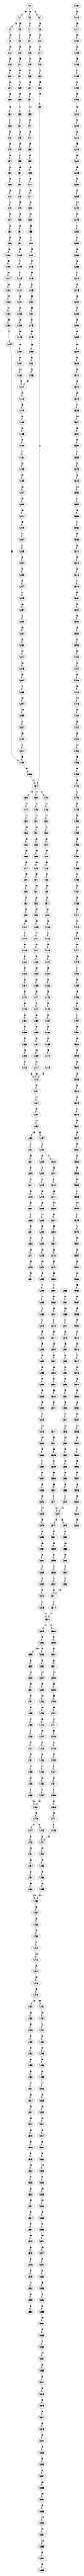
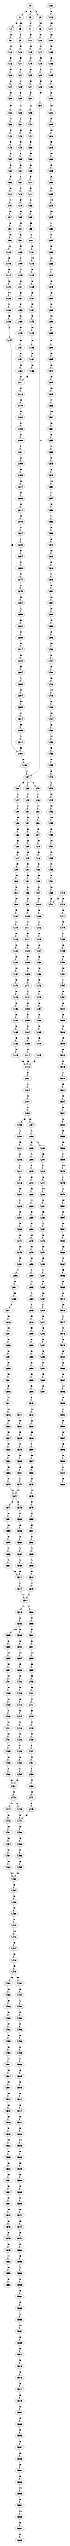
  strict digraph {
    S0
    S1
    S2
    S3
    S4
    S5
    S6
    S7
    S8
    S9
    S10
    S11
    S12
    S13
    S14
    S15
    S16
    S17
    S18
    S19
    S20
    S21
    S22
    S23
    S24
    S25
    S26
    S27
    S28
    S29
    S30
    S31
    S32
    S33
    S34
    S35
    S36
    S37
    S38
    S39
    S40
    S41
    S42
    S43
    S44
    S45
    S46
    S47
    S48
    S49
    S50
    S51
    S52
    S53
    S54
    S55
    S56
    S57
    S58
    S59
    S60
    S61
    S62
    S63
    S64
    S65
    S66
    S67
    S68
    S69
    S70
    S71
    S72
    S73
    S74
    S75
    S76
    S77
    S78
    S79
    S80
    S81
    S82
    S83
    S84
    S85
    S86
    S87
    S88
    S89
    S90
    S91
    S92
    S93
    S94
    S95
    S96
    S97
    S98
    S99
    S100
    S101
    S102
    S103
    S104
    S105
    S106
    S107
    S108
    S109
    S110
    S111
    S112
    S113
    S114
    S115
    S116
    S117
    S118
    S119
    S120
    S121
    S122
    S123
    S124
    S125
    S126
    S127
    S128
    S129
    S130
    S131
    S132
    S133
    S134
    S135
    S136
    S137
    S138
    S139
    S140
    S141
    S142
    S143
    S144
    S145
    S146
    S147
    S148
    S149
    S150
    S151
    S152
    S153
    S154
    S155
    S156
    S157
    S158
    S159
    S160
    S161
    S162
    S163
    S164
    S165
    S166
    S171
    S168
    S169
    S170
    S167
    S172
    S173
    S174
    S176
    S177
    S178
    S175
    S179
    S180
    S181
    S182
    S183
    S184
    S185
    S186
    S187
    S188
    S189
    S190
    S191
    S192
    S193
    S194
    S195
    S196
    S197
    S198
    S199
    S200
    S201
    S202
    S203
    S204
    S205
    S206
    S207
    S208
    S209
    S210
    S211
    S212
    S213
    S214
    S215
    S216
    S217
    S218
    S219
    S220
    S221
    S222
    S223
    S224
    S225
    S226
    S227
    S228
    S229
    S230
    S231
    S232
    S233
    S234
    S235
    S236
    S237
    S238
    S239
    S240
    S241
    S242
    S243
    S244
    S245
    S246
    S247
    S248
    S249
    S250
    S251
    S252
    S253
    S254
    S255
    S256
    S257
    S258
    S259
    S260
    S261
    S262
    S263
    S264
    S265
    S266
    S267
    S268
    S269
    S270
    S271
    S272
    S273
    S274
    S275
    S276
    S277
    S278
    S279
    S280
    S281
    S282
    S283
    S284
    S285
    S286
    S287
    n289 [label=S688]
    S289
    S290
    S291
    S292
    S293
    S294
    S295
    S296
    S297
    S298
    S299
    S300
    S301
    S302
    S303
    S304
    S305
    S306
    S307
    S308
    n310 [label=S709]
    S310
    S311
    S313
    S314
    S315
    S316
    S318
    S319
    S320
    S317
    S321
    S322
    S323
    S324
    S325
    S326
    S327
    S328
    S329
    S330
    S331
    S332
    S333
    S334
    S335
    S336
    S337
    S338
    S339
    S340
    S341
    S342
    S343
    S344
    S345
    S346
    S347
    S348
    S349
    S350
    S351
    S352
    S353
    S354
    S355
    S356
    S357
    S358
    S359
    S360
    S361
    S362
    S363
    S364
    S365
    S366
    S367
    S368
    S369
    S370
    S371
    S372
    S373
    S374
    S375
    S376
    S377
    S378
    S379
    S380
    S381
    S382
    S383
    S384
    S385
    S386
    S387
    S388
    S389
    S390
    S391
    S392
    S393
    S394
    S395
    S396
    S397
    S398
    S399
    S400
    S401
    S402
    S403
    S404
    S405
    S406
    S407
    S408
    S409
    S410
    S411
    S412
    S413
    S414
    S415
    S416
    S417
    S418
    S419
    S420
    S421
    S422
    S423
    S424
    S425
    S426
    S427
    S428
    S429
    S430
    S431
    S432
    S433
    S434
    S435
    S436
    S437
    S438
    S439
    S440
    S441
    S442
    S443
    S444
    S445
    S446
    S447
    S448
    S449
    S450
    S451
    S452
    S453
    S454
    S455
    S456
    S457
    S458
    S459
    S460
    S461
    S462
    S463
    S464
    S465
    S466
    S467
    S468
    S469
    S470
    S471
    S472
    S473
    S474
    S475
    S476
    S477
    S478
    S479
    S480
    S481
    S482
    S483
    S484
    S485
    S486
    S487
    S488
    S489
    S490
    S491
    S492
    S493
    S494
    S495
    S496
    S497
    S498
    S499
    S500
    S501
    S502
    S503
    S504
    S505
    S506
    S507
    S508
    S509
    S510
    S511
    S512
    S513
    S514
    S515
    S516
    S517
    S518
    S519
    S520
    S521
    S522
    S523
    S524
    S525
    S526
    S527
    S528
    S529
    S530
    S531
    S532
    S533
    S534
    S535
    S536
    S537
    S538
    S539
    S540
    S541
    S542
    S543
    S544
    S545
    S546
    S547
    S548
    S549
    S550
    S551
    S552
    S553
    S554
    S555
    S556
    S557
    S558
    S559
    S560
    S561
    S562
    S563
    S564
    S565
    S566
    S567
    S568
    S569
    S570
    S571
    S572
    S573
    S574
    S575
    S576
    S577
    S578
    S579
    S580
    S581
    S582
    S583
    S584
    S585
    S586
    S587
    S588
    S589
    S590
    S591
    S592
    S593
    S594
    S595
    S596
    S597
    S598
    S599
    S600
    S601
    S602
    S603
    S0 -> S1 [label=L]
    S0 -> S2 [label=S]
    S0 -> S3 [label=C]
    S1 -> S4 [label=L]
    S1 -> S5 [label=H]
    S2 -> S6 [label=K]
    S3 -> S7 [label=Y]
    S4 -> S8 [label=L]
    S5 -> S9 [label=I]
    S6 -> S10 [label=L]
    S7 -> S11 [label=R]
    S8 -> S12 [label=A]
    S9 -> S13 [label=R]
    S10 -> S14 [label=Y]
    S11 -> S15 [label=K]
    S12 -> S16 [label=R]
    S13 -> S17 [label=E]
    S14 -> S18 [label=H]
    S15 -> S19 [label=A]
    S16 -> S20 [label=R]
    S17 -> S21 [label=L]
    S18 -> S22 [label=S]
    S19 -> S23 [label=Y]
    S20 -> S24 [label=A]
    S21 -> S25 [label=S]
    S22 -> S26 [label=E]
    S23 -> S27 [label=E]
    S24 -> S28 [label=G]
    S25 -> S29 [label=P]
    S26 -> S30 [label=D]
    S27 -> S31 [label=T]
    S28 -> S32 [label=Q]
    S29 -> S33 [label=V]
    S30 -> S34 [label=V]
    S31 -> S35 [label=W]
    S32 -> S36 [label=V]
    S33 -> S37 [label=S]
    S34 -> S38 [label=L]
    S34 -> S39 [label=V]
    S34 -> S40 [label=I]
    S35 -> S41 [label=T]
    S36 -> S42 [label=L]
    S37 -> S43 [label=G]
    S38 -> S44 [label=V]
    S39 -> S45 [label=V]
    S40 -> S46 [label=V]
    S41 -> S47 [label=G]
    S42 -> S48 [label=P]
    S43 -> S49 [label=D]
    S44 -> S50 [label=V]
    S45 -> S51 [label=V]
    S46 -> S52 [label=V]
    S47 -> S53 [label=F]
    S48 -> S54 [label=L]
    S49 -> S55 [label=I]
    S50 -> S56 [label=Q]
    S51 -> S57 [label=A]
    S52 -> S58 [label=S]
    S53 -> S59 [label=K]
    S54 -> S60 [label=L]
    S55 -> S61 [label=R]
    S56 -> S62 [label=F]
    S57 -> S63 [label=F]
    S58 -> S64 [label=F]
    S59 -> S65 [label=Q]
    S60 -> S66 [label=L]
    S61 -> S67 [label=I]
    S62 -> S68 [label=R]
    S63 -> S69 [label=N]
    S64 -> S70 [label=N]
    S65 -> S71 [label=P]
    S66 -> S72 [label=C]
    S67 -> S73 [label=Y]
    S68 -> S74 [label=R]
    S69 -> S75 [label=Q]
    S70 -> S76 [label=Q]
    S71 -> S77 [label=F]
    S72 -> S78 [label=S]
    S73 -> S79 [label=R]
    S74 -> S80 [label=R]
    S75 -> S81 [label=R]
    S76 -> S82 [label=T]
    S77 -> S83 [label=L]
    S78 -> S84 [label=R]
    S79 -> S85 [label=G]
    S80 -> S86 [label=Q]
    S81 -> S87 [label=N]
    S82 -> S88 [label=N]
    S83 -> S89 [label=A]
    S84 -> S90 [label=T]
    S85 -> S91 [label=K]
    S86 -> S92 [label=L]
    S87 -> S93 [label=L]
    S88 -> S94 [label=L]
    S89 -> S95 [label=E]
    S90 -> S96 [label=A]
    S91 -> S97 [label=C]
    S92 -> S98 [label=A]
    S93 -> S99 [label=A]
    S94 -> S100 [label=A]
    S95 -> S101 [label=I]
    S96 -> S102 [label=T]
    S97 -> S103 [label=E]
    S98 -> S104 [label=E]
    S99 -> S105 [label=E]
    S100 -> S106 [label=D]
    S101 -> S107 [label=Q]
    S102 -> S108 [label=R]
    S103 -> S109 [label=I]
    S104 -> S110 [label=V]
    S105 -> S111 [label=V]
    S106 -> S112 [label=I]
    S107 -> S113 [label=M]
    S108 -> S114 [label=T]
    S109 -> S115 [label=V]
    S110 -> S116 [label=L]
    S111 -> S117 [label=L]
    S112 -> S118 [label=L]
    S113 -> S119 [label=F]
    S114 -> S120 [label=K]
    S115 -> S121 [label=A]
    S116 -> S122 [label=L]
    S117 -> S123 [label=P]
    S118 -> S124 [label=T]
    S119 -> S125 [label=L]
    S120 -> S126 [label=M]
    S121 -> S127 [label=E]
    S122 -> S128 [label=T]
    S123 -> S129 [label=R]
    S124 -> S130 [label=E]
    S125 -> S131 [label=E]
    S126 -> S132 [label=Y]
    S127 -> S133 [label=T]
    S128 -> S134 [label=A]
    S129 -> S135 [label=A]
    S130 -> S136 [label=A]
    S131 -> S137 [label=E]
    S132 -> S138 [label=H]
    S133 -> S139 [label=C]
    S134 -> S140 [label=D]
    S135 -> S141 [label=D]
    S136 -> S142 [label=D]
    S137 -> S143 [label=P]
    S138 -> S144 [label=S]
    S139 -> S145 [label=A]
    S140 -> S146 [label=A]
    S141 -> S147 [label=S]
    S142 -> S148 [label=T]
    S143 -> S149 [label=R]
    S144 -> S150 [label=E]
    S145 -> S151 [label=Q]
    S146 -> S152 [label=T]
    S147 -> S153 [label=T]
    S148 -> S154 [label=T]
    S149 -> S155 [label=G]
    S150 -> S156 [label=D]
    S151 -> S157 [label=L]
    S152 -> S158 [label=L]
    S153 -> S159 [label=L]
    S154 -> S160 [label=L]
    S155 -> S161 [label=L]
    S156 -> S34 [label=V]
    S157 -> S162 [label=M]
    S158 -> S163 [label=L]
    S159 -> S164 [label=L]
    S160 -> S165 [label=L]
    S161 -> S166 [label=A]
    S162 -> S171 [label=T]
    S163 -> S168 [label=G]
    S164 -> S169 [label=G]
    S165 -> S170 [label=G]
    S166 -> S171 [label=P]
    S171 -> S176 [label=T]
    S168 -> S173 [label=Y]
    S169 -> S174 [label=Y]
    S167 -> S172 [label=L]
    S172 -> S177 [label=H]
    S173 -> S178 [label=G]
    S174 -> S178 [label=G]
    S176 -> S179 [label=G]
    S177 -> S180 [label=H]
    S178 -> S181 [label=L]
    S175 -> S178 [label=G]
    S179 -> S182 [label=T]
    S180 -> S183 [label=A]
    S181 -> S184 [label=V]
    S182 -> S185 [label=L]
    S183 -> S186 [label=F]
    S184 -> S187 [label=T]
    S185 -> S188 [label=L]
    S186 -> S189 [label=V]
    S187 -> S190 [label=V]
    S188 -> S191 [label=I]
    S189 -> S192 [label=L]
    S190 -> S193 [label=R]
    S190 -> S194 [label=K]
    S191 -> S195 [label=A]
    S192 -> S196 [label=F]
    S193 -> S197 [label=S]
    S194 -> S198 [label=S]
    S195 -> S199 [label=R]
    S196 -> S200 [label=K]
    S197 -> S201 [label=E]
    S198 -> S202 [label=S]
    S198 -> S203 [label=T]
    S199 -> S204 [label=K]
    S200 -> S205 [label=L]
    S201 -> S206 [label=T]
    S202 -> S207 [label=G]
    S203 -> S208 [label=S]
    S204 -> S209 [label=A]
    S205 -> S210 [label=K]
    S206 -> S211 [label=V]
    S207 -> S212 [label=I]
    S208 -> S213 [label=I]
    S209 -> S214 [label=K]
    S210 -> S215 [label=E]
    S211 -> S216 [label=A]
    S212 -> S217 [label=G]
    S213 -> S218 [label=R]
    S214 -> S219 [label=Q]
    S215 -> S220 [label=N]
    S216 -> S221 [label=R]
    S217 -> S222 [label=M]
    S218 -> S223 [label=G]
    S219 -> S224 [label=V]
    S220 -> S225 [label=E]
    S221 -> S226 [label=I]
    S222 -> S227 [label=T]
    S223 -> S228 [label=V]
    S224 -> S229 [label=I]
    S225 -> S230 [label=L]
    S226 -> S231 [label=D]
    S227 -> S232 [label=H]
    S228 -> S233 [label=D]
    S229 -> S234 [label=P]
    S230 -> S235 [label=L]
    S231 -> S236 [label=T]
    S232 -> S237 [label=S]
    S233 -> S238 [label=T]
    S234 -> S239 [label=L]
    S235 -> S240 [label=M]
    S236 -> S241 [label=K]
    S237 -> S242 [label=K]
    S238 -> S243 [label=K]
    S239 -> S244 [label=L]
    S240 -> S245 [label=K]
    S241 -> S246 [label=N]
    S242 -> S247 [label=N]
    S243 -> S248 [label=N]
    S244 -> S249 [label=V]
    S245 -> S250 [label=I]
    S246 -> S251 [label=E]
    S247 -> S252 [label=E]
    S248 -> S253 [label=Q]
    S249 -> S254 [label=K]
    S250 -> S255 [label=Y]
+   S251 -> S256 [label=V]
    S252 -> S257 [label=V]
    S253 -> S258 [label=I]
    S254 -> S259 [label=S]
    S255 -> S260 [label=D]
    S256 -> S261 [label=L]
    S257 -> S262 [label=L]
    S258 -> S263 [label=V]
    S259 -> S264 [label=R]
    S260 -> S265 [label=K]
    S261 -> S266 [label=H]
    S262 -> S267 [label=N]
    S263 -> S268 [label=S]
    S264 -> S269 [label=T]
    S265 -> S270 [label=V]
    S266 -> S271 [label=I]
    S267 -> S272 [label=I]
    S268 -> S273 [label=I]
    S269 -> S274 [label=A]
    S270 -> S275 [label=A]
    S271 -> S276 [label=D]
    S272 -> S277 [label=D]
    S273 -> S278 [label=E]
    S274 -> S279 [label=N]
    S275 -> S280 [label=G]
    S276 -> S281 [label=G]
    S277 -> S282 [label=G]
    S278 -> S283 [label=E]
    S279 -> S284 [label=R]
    S280 -> S285 [label=A]
    S281 -> S286 [label=P]
    S282 -> S287 [label=P]
    S283 -> n289 [label=P]
    S284 -> S289 [label=S]
    S285 -> S290 [label=K]
    S286 -> S291 [label=L]
    S287 -> S292 [label=Q]
    n289 -> S293 [label=D]
    S289 -> S294 [label=K]
    S290 -> S295 [label=A]
    S291 -> S296 [label=L]
    S292 -> S297 [label=L]
    S293 -> S298 [label=L]
    S294 -> S299 [label=M]
    S295 -> S300 [label=L]
    S296 -> S301 [label=E]
    S297 -> S302 [label=E]
    S298 -> S303 [label=E]
    S299 -> S304 [label=Y]
    S300 -> S305 [label=A]
    S301 -> S306 [label=P]
    S302 -> S307 [label=P]
    S303 -> S308 [label=P]
    S304 -> n310 [label=H]
    S305 -> S310 [label=T]
    S306 -> S311 [label=V]
    S308 -> S313 [label=I]
    n310 -> S314 [label=S]
    S310 -> S315 [label=Q]
    S311 -> S316 [label=W]
    S313 -> S318 [label=W]
    S314 -> S150 [label=E]
    S315 -> S319 [label=K]
    S316 -> S320 [label=K]
    S318 -> S322 [label=K]
    S319 -> S323 [label=Y]
    S320 -> S324 [label=E]
    S317 -> S321 [label=R]
    S321 -> S325 [label=E]
    S322 -> S326 [label=E]
    S323 -> S327 [label=M]
    S324 -> S328 [label=L]
    S325 -> S329 [label=L]
    S326 -> S330 [label=I]
    S327 -> S331 [label=R]
    S328 -> S332 [label=E]
    S329 -> S333 [label=E]
    S330 -> S334 [label=E]
    S331 -> S335 [label=T]
    S332 -> S336 [label=E]
    S333 -> S337 [label=E]
    S334 -> S338 [label=E]
    S335 -> S339 [label=I]
    S336 -> S340 [label=I]
    S337 -> S341 [label=I]
    S338 -> S342 [label=T]
    S339 -> S343 [label=L]
    S340 -> S344 [label=W]
    S341 -> S344 [label=W]
    S342 -> S345 [label=W]
    S343 -> S346 [label=G]
    S344 -> S347 [label=L]
    S344 -> S348 [label=P]
    S345 -> S349 [label=P]
    S346 -> S350 [label=M]
    S347 -> S351 [label=Y]
    S348 -> S352 [label=Y]
    S349 -> S353 [label=Y]
    S350 -> S354 [label=V]
    S351 -> S355 [label=K]
    S352 -> S356 [label=K]
    S353 -> S357 [label=R]
    S354 -> S358 [label=Q]
    S355 -> S359 [label=L]
    S356 -> S360 [label=L]
    S357 -> S361 [label=L]
    S358 -> S362 [label=V]
    S359 -> S363 [label=S]
    S360 -> S364 [label=S]
    S361 -> S365 [label=S]
    S362 -> S366 [label=F]
    S363 -> S367 [label=S]
    S364 -> S368 [label=S]
    S365 -> S369 [label=S]
    S366 -> S370 [label=P]
    S367 -> S371 [label=P]
    S368 -> S371 [label=P]
    S369 -> S372 [label=P]
    S370 -> S373 [label=N]
    S371 -> S374 [label=V]
    S372 -> S375 [label=V]
    S373 -> S376 [label=D]
    S374 -> S377 [label=V]
    S375 -> S377 [label=V]
    S376 -> S378 [label=I]
    S377 -> S379 [label=V]
    S377 -> S380 [label=I]
    S378 -> S381 [label=E]
    S379 -> S382 [label=L]
    S380 -> S383 [label=L]
    S381 -> S384 [label=A]
    S382 -> S385 [label=M]
    S382 -> S386 [label=L]
    S383 -> S387 [label=L]
    S384 -> S388 [label=A]
    S385 -> S389 [label=P]
    S386 -> S390 [label=P]
    S387 -> S391 [label=P]
    S388 -> S392 [label=G]
    S389 -> S393 [label=W]
    S390 -> S394 [label=W]
    S391 -> S395 [label=W]
    S392 -> S396 [label=T]
    S393 -> S397 [label=E]
    S394 -> S398 [label=E]
    S395 -> S399 [label=E]
    S396 -> S400 [label=N]
    S397 -> S401 [label=A]
    S398 -> S402 [label=K]
    S399 -> S403 [label=E]
    S400 -> S404 [label=L]
    S401 -> S405 [label=R]
    S402 -> S406 [label=R]
    S403 -> S407 [label=K]
    S404 -> S408 [label=A]
    S405 -> S409 [label=Y]
    S406 -> S410 [label=F]
    S407 -> S411 [label=Y]
    S408 -> S412 [label=R]
    S409 -> S413 [label=I]
    S410 -> S414 [label=A]
    S411 -> S415 [label=F]
    S412 -> S416 [label=M]
    S413 -> S417 [label=Y]
    S414 -> S418 [label=Y]
    S415 -> S419 [label=Y]
    S416 -> S420 [label=L]
    S417 -> S421 [label=A]
    S418 -> S422 [label=A]
    S419 -> S423 [label=A]
    S420 -> S424 [label=K]
    S421 -> S425 [label=V]
    S422 -> S426 [label=V]
    S423 -> S427 [label=I]
    S424 -> S428 [label=E]
    S425 -> S429 [label=A]
    S426 -> S430 [label=A]
    S427 -> S431 [label=A]
    S428 -> S432 [label=W]
    S429 -> S433 [label=I]
    S430 -> S434 [label=I]
    S431 -> S435 [label=I]
    S432 -> S436 [label=E]
    S433 -> S437 [label=A]
    S434 -> S437 [label=A]
    S435 -> S438 [label=A]
    S436 -> S439 [label=E]
    S437 -> S440 [label=Q]
    S438 -> S441 [label=Q]
    S439 -> S442 [label=F]
    S440 -> S443 [label=I]
    S440 -> S444 [label=V]
    S441 -> S445 [label=I]
    S442 -> S446 [label=S]
    S443 -> S447 [label=T]
    S444 -> S448 [label=T]
    S445 -> S447 [label=T]
    S446 -> S449 [label=A]
    S447 -> S450 [label=K]
    S448 -> S451 [label=K]
    S449 -> S452 [label=N]
    S450 -> S453 [label=G]
    S451 -> S454 [label=G]
    S452 -> S455 [label=M]
    S453 -> S456 [label=L]
    S454 -> S457 [label=L]
    S455 -> S458 [label=E]
    S456 -> S459 [label=G]
    S457 -> S460 [label=G]
    S458 -> S461 [label=K]
    S459 -> S462 [label=M]
    S460 -> S462 [label=M]
    S461 -> S463 [label=A]
    S462 -> S464 [label=E]
    S463 -> S465 [label=A]
    S464 -> S466 [label=D]
    S465 -> S467 [label=E]
    S466 -> S468 [label=A]
    S467 -> S469 [label=K]
    S468 -> S470 [label=I]
    S469 -> S471 [label=P]
    S470 -> S472 [label=M]
-   S471 -> S473 [label=L]
+   S473 -> S471 [label=L]
    S472 -> S474 [label=C]
    S473 -> S475 [label=D]
    S474 -> S476 [label=R]
    S475 -> S477 [label=F]
    S476 -> S478 [label=G]
    S477 -> S479 [label=P]
    S478 -> S480 [label=G]
    S478 -> S481 [label=N]
    S479 -> S482 [label=I]
    S480 -> S483 [label=K]
    S481 -> S484 [label=K]
    S482 -> S485 [label=R]
    S483 -> S486 [label=E]
    S484 -> S487 [label=S]
    S485 -> S488 [label=Q]
    S486 -> S489 [label=L]
    S487 -> S490 [label=L]
    S488 -> S491 [label=K]
    S489 -> S492 [label=A]
    S490 -> S493 [label=A]
    S491 -> S494 [label=I]
    S492 -> S495 [label=F]
    S493 -> S496 [label=F]
    S494 -> S497 [label=K]
    S495 -> S498 [label=R]
    S496 -> S499 [label=A]
    S497 -> S500 [label=P]
    S498 -> S501 [label=V]
    S499 -> S502 [label=V]
    S500 -> S503 [label=P]
    S501 -> S504 [label=G]
    S502 -> S505 [label=G]
    S503 -> S506 [label=L]
    S504 -> S507 [label=Q]
    S505 -> S508 [label=K]
    S506 -> S509 [label=Q]
    S507 -> S510 [label=K]
    S508 -> S511 [label=R]
    S509 -> S512 [label=T]
    S510 -> S513 [label=Q]
    S511 -> S514 [label=Q]
    S512 -> S515 [label=L]
    S513 -> S516 [label=F]
    S514 -> S517 [label=F]
    S515 -> S518 [label=V]
    S516 -> S519 [label=P]
    S517 -> S520 [label=P]
    S518 -> S521 [label=E]
    S519 -> S522 [label=M]
    S520 -> S523 [label=M]
    S521 -> S524 [label=D]
    S522 -> S525 [label=L]
    S523 -> S526 [label=L]
    S524 -> S527 [label=K]
    S525 -> S528 [label=R]
    S526 -> S529 [label=H]
    S527 -> S530 [label=L]
    S528 -> S531 [label=Q]
    S529 -> S532 [label=K]
    S530 -> S533 [label=R]
    S531 -> S534 [label=R]
    S532 -> S535 [label=Q]
    S533 -> S536 [label=R]
    S534 -> S537 [label=L]
    S535 -> S538 [label=L]
    S536 -> S539 [label=I]
    S537 -> S540 [label=K]
    S538 -> S541 [label=K]
    S539 -> S542 [label=M]
    S540 -> S543 [label=D]
    S541 -> S544 [label=H]
    S542 -> S545 [label=I]
    S543 -> S546 [label=P]
    S544 -> S547 [label=P]
    S545 -> S548 [label=S]
    S546 -> S549 [label=L]
    S547 -> S550 [label=L]
    S548 -> S551 [label=N]
    S549 -> S552 [label=V]
    S550 -> S553 [label=G]
    S551 -> S554 [label=P]
    S552 -> S555 [label=A]
    S553 -> S556 [label=S]
    S554 -> S557 [label=R]
    S555 -> S558 [label=L]
    S556 -> S559 [label=L]
    S557 -> S560 [label=K]
    S559 -> S561 [label=Q]
    S560 -> S562 [label=H]
    S561 -> S563 [label=Q]
    S562 -> S564 [label=L]
    S563 -> S565 [label=S]
    S564 -> S566 [label=E]
    S565 -> S567 [label=W]
    S566 -> S568 [label=D]
    S567 -> S569 [label=R]
    S568 -> S570 [label=L]
    S569 -> S571 [label=P]
    S570 -> S572 [label=N]
    S571 -> S573 [label=D]
    S572 -> S574 [label=S]
    S573 -> S575 [label=C]
    S574 -> S576 [label=A]
    S575 -> S577 [label=G]
    S576 -> S578 [label=G]
    S577 -> S579 [label=F]
    S578 -> S580 [label=K]
    S579 -> S581 [label=T]
    S580 -> S582 [label=C]
    S581 -> S583 [label=Q]
    S582 -> S584 [label=D]
    S583 -> S585 [label=P]
    S584 -> S586 [label=W]
    S585 -> S587 [label=G]
    S586 -> S588 [label=Q]
    S587 -> S589 [label=N]
    S588 -> S590 [label=V]
    S589 -> S591 [label=K]
    S590 -> S592 [label=R]
    S591 -> S593 [label=D]
    S592 -> S594 [label=K]
    S593 -> S595 [label=M]
    S594 -> S596 [label=G]
    S595 -> S597 [label=A]
    S596 -> S598 [label=F]
    S597 -> S599 [label=M]
    S598 -> S600 [label=Y]
    S599 -> S601 [label=P]
    S600 -> S602 [label=R]
    S601 -> S603 [label=L]
  }
